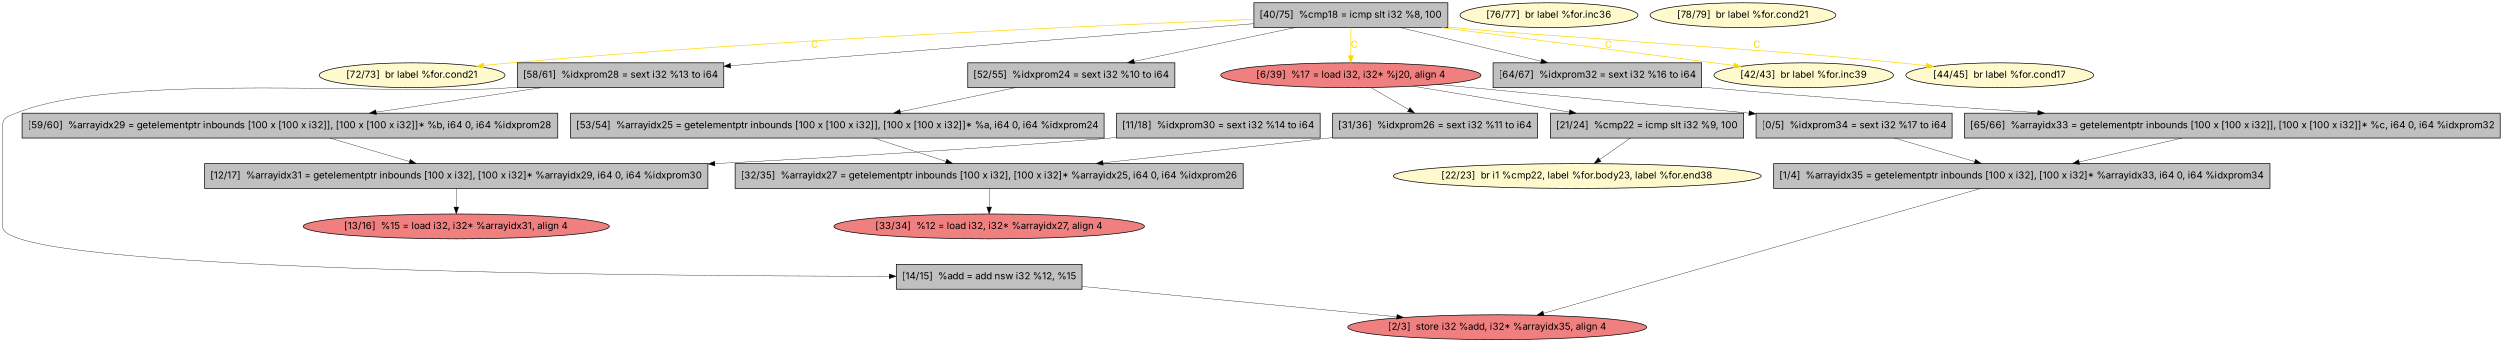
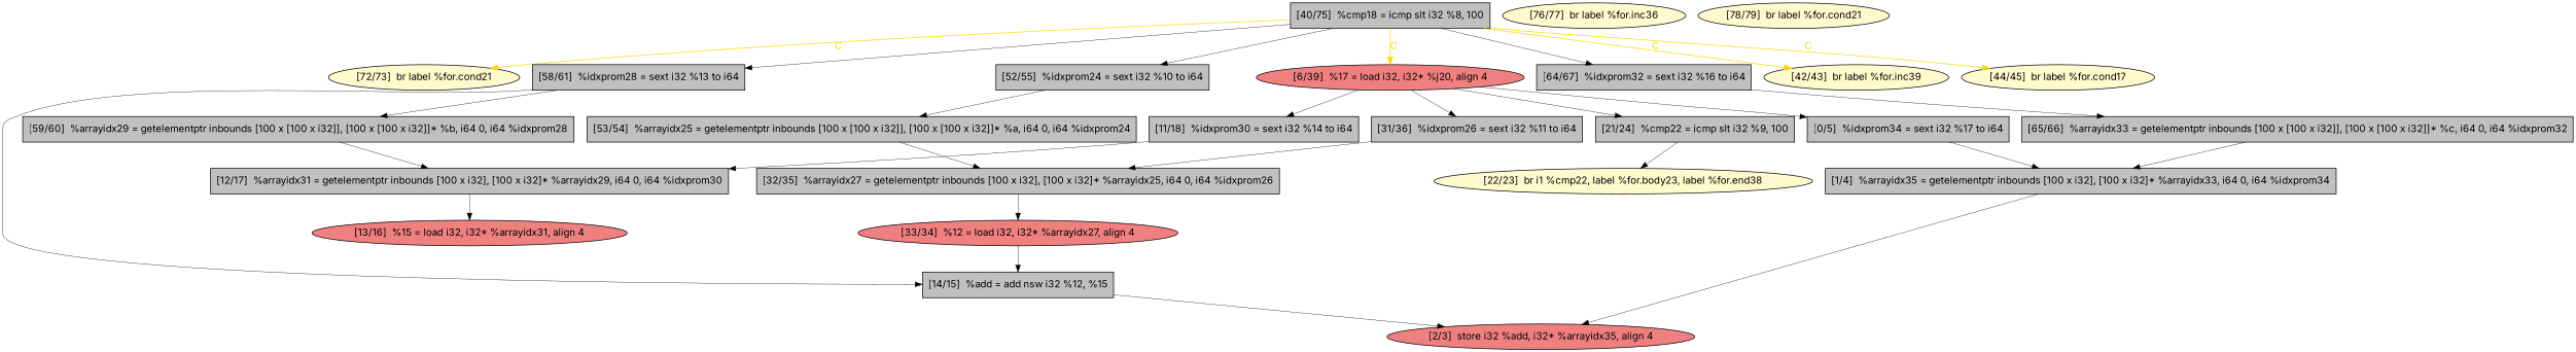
  digraph {
    fontname=Inter
    node [fillcolor=grey fontname=Inter shape=rectangle style=filled]
    edge [color=black fontcolor=black fontname=Inter penwidth=0.5 style=solid]
    n1 [label="[40/75]  %cmp18 = icmp slt i32 %8, 100"]
    n2 [fillcolor=lemonchiffon label="[72/73]  br label %for.cond21" shape=ellipse]
    n3 [label="[58/61]  %idxprom28 = sext i32 %13 to i64"]
    n4 [label="[64/67]  %idxprom32 = sext i32 %16 to i64"]
    n5 [fillcolor=lightcoral label="[6/39]  %17 = load i32, i32* %j20, align 4" shape=ellipse]
    n6 [label="[52/55]  %idxprom24 = sext i32 %10 to i64"]
    n7 [fillcolor=lemonchiffon label="[42/43]  br label %for.inc39" shape=ellipse]
    n8 [fillcolor=lemonchiffon label="[44/45]  br label %for.cond17" shape=ellipse]
    n9 [label="[59/60]  %arrayidx29 = getelementptr inbounds [100 x [100 x i32]], [100 x [100 x i32]]* %b, i64 0, i64 %idxprom28"]
    n10 [label="[14/15]  %add = add nsw i32 %12, %15"]
    n11 [label="[65/66]  %arrayidx33 = getelementptr inbounds [100 x [100 x i32]], [100 x [100 x i32]]* %c, i64 0, i64 %idxprom32"]
    n12 [label="[31/36]  %idxprom26 = sext i32 %11 to i64"]
    n13 [label="[21/24]  %cmp22 = icmp slt i32 %9, 100"]
    n14 [label="[0/5]  %idxprom34 = sext i32 %17 to i64"]
    n15 [label="[11/18]  %idxprom30 = sext i32 %14 to i64"]
    n16 [label="[53/54]  %arrayidx25 = getelementptr inbounds [100 x [100 x i32]], [100 x [100 x i32]]* %a, i64 0, i64 %idxprom24"]
    n17 [label="[1/4]  %arrayidx35 = getelementptr inbounds [100 x i32], [100 x i32]* %arrayidx33, i64 0, i64 %idxprom34"]
    n18 [fillcolor=lightcoral label="[2/3]  store i32 %add, i32* %arrayidx35, align 4" shape=ellipse]
    n19 [label="[12/17]  %arrayidx31 = getelementptr inbounds [100 x i32], [100 x i32]* %arrayidx29, i64 0, i64 %idxprom30"]
    n20 [fillcolor=lemonchiffon label="[22/23]  br i1 %cmp22, label %for.body23, label %for.end38" shape=ellipse]
    n21 [label="[32/35]  %arrayidx27 = getelementptr inbounds [100 x i32], [100 x i32]* %arrayidx25, i64 0, i64 %idxprom26"]
    n22 [fillcolor=lemonchiffon label="[76/77]  br label %for.inc36" shape=ellipse]
    n23 [fillcolor=lightcoral label="[33/34]  %12 = load i32, i32* %arrayidx27, align 4" shape=ellipse]
    n24 [fillcolor=lemonchiffon label="[78/79]  br label %for.cond21" shape=ellipse]
    n25 [fillcolor=lightcoral label="[13/16]  %15 = load i32, i32* %arrayidx31, align 4" shape=ellipse]
    n1 -> n2 [color=gold fontcolor=gold label=C penwidth=1.0]
    n1 -> n3
    n1 -> n4
    n1 -> n5 [color=gold fontcolor=gold label=C penwidth=1.0]
    n1 -> n6
    n1 -> n7 [color=gold fontcolor=gold label=C penwidth=1.0]
    n1 -> n8 [color=gold fontcolor=gold label=C penwidth=1.0]
    n3 -> n9
    n3 -> n10
    n4 -> n11
    n5 -> n12
    n5 -> n13
    n5 -> n14
+   n5 -> n15
    n6 -> n16
    n9 -> n19
    n10 -> n18
    n11 -> n17
    n12 -> n21
    n13 -> n20
    n14 -> n17
    n15 -> n19
    n16 -> n21
    n17 -> n18
    n19 -> n25
    n21 -> n23
+   n23 -> n10
  }
